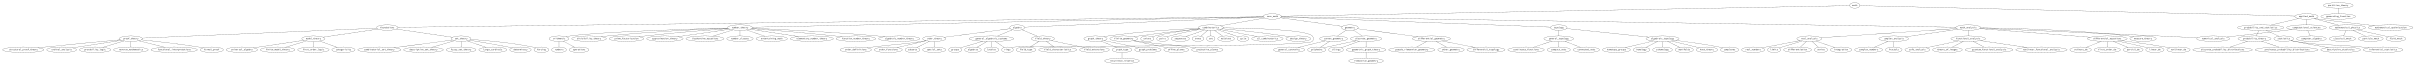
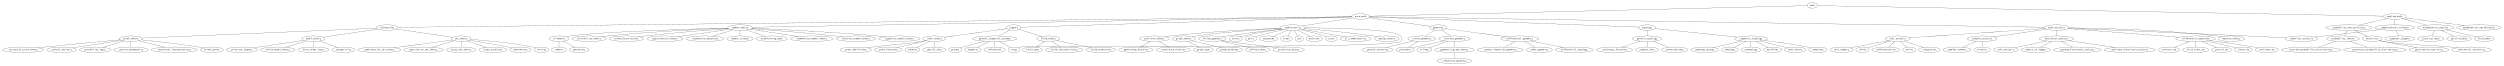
  graph {
    fontname="Source Code Pro"
    node [fontname="Source Code Pro"]
    edge [fontname="Source Code Pro"]
    n1 [label=math]
    pure_math
    applied_math
    foundations
    number_theory
    algebra
    combinatorics
    geometry
    topology
    math_analysis
    probability_and_statistics
    computational_sciences
    mathematical_physics
    mathematical_optimization
    proof_theory
    model_theory
    set_theory
    arithmetic
    divisibility_theory
    prime_factorization
    approximation_theory
    Diophantine_equations
    number_classes
    entertaining_math
    elementary_number_theory
    n26 [label=function_number_theory]
    algebraic_number_theory
    order_theory
    general_algebraic_systems
    field_theory
    partition_theory
    graph_theory
    finite_geometry
    unions
    pairs
    sequences
    trees
    set
    multiset
    cycle
    all_combinatorics
    design_theory
    rings
    "сonvex_geometry"
    discrete_geometry
    differential_geometry
    general_topology
    algebraic_topology
    real_analysis
    complex_analysis
    functional_analysis
    differential_equations
    numerical_analysis
    measure_theory
    probability_theory
    statistics
    computer_algebra
    classical_mech
    particle_mech
    fluid_mech
    structural_proof_theory
    ordinal_analysis
    provability_logic
    reverse_mathematics
    functional_interpretations
    formal_proof
    universal_algebra
    finite_model_theory
    first_order_logic
    categoricity
    combinatorial_set_theory
    descriptive_set_theory
    fuzzy_set_theory
    large_cardinals
    determinacy
    forcing
    numbers
    operations
    order_definitions
    order_functions
    subsets
    special_sets
    groups
    algebras
-   lattice
+   lattice [label=inferential]
    field_type
    field_characteristics
    field_extensions
    generating_function
    recurrence_relation
    graph_type
    graph_problems
    affine_planes
    projective_planes
    general_convexity
    polyhedra
    tilings
    geometric_graph_theory
    pseudo_riemannian_geometry
    other_geometry
    differential_topology
    continuous_functions
    compact_sets
    connected_sets
    homotopy_groups
    homology
    cohomology
    manifolds
    knot_theory
    complexes
    real_numbers
    limits
    differentiation
    series
    integration
    complex_numbers
    fractals
    soft_analysis
    theory_of_images
    quantum_functional_analysis
    nonlinear_functional_analysis
    ordinary_de
    first_order_de
    partial_de
    linear_de
    nonlinear_de
    discrete_probability_distributions
    continuous_probability_distributions
    descriptive_statistics
    inferential_statistics
    riemannian_geometry
    n1 -- pure_math
    n1 -- applied_math
    pure_math -- foundations
    pure_math -- number_theory
    pure_math -- algebra
    pure_math -- combinatorics
    pure_math -- geometry
    pure_math -- topology
    pure_math -- math_analysis
    applied_math -- probability_and_statistics
    applied_math -- computational_sciences
    applied_math -- mathematical_physics
    applied_math -- mathematical_optimization
    foundations -- proof_theory
    foundations -- model_theory
    foundations -- set_theory
    number_theory -- arithmetic
    number_theory -- divisibility_theory
    number_theory -- prime_factorization
    number_theory -- approximation_theory
    number_theory -- Diophantine_equations
    number_theory -- number_classes
    number_theory -- entertaining_math
    number_theory -- elementary_number_theory
    number_theory -- n26
    number_theory -- algebraic_number_theory
    algebra -- order_theory
    algebra -- general_algebraic_systems
    algebra -- field_theory
+   combinatorics -- partition_theory
    combinatorics -- graph_theory
    combinatorics -- finite_geometry
    combinatorics -- unions
    combinatorics -- pairs
    combinatorics -- sequences
    combinatorics -- trees
    combinatorics -- set
    combinatorics -- multiset
    combinatorics -- cycle
    combinatorics -- all_combinatorics
    combinatorics -- design_theory
    combinatorics -- rings
    geometry -- "сonvex_geometry"
    geometry -- discrete_geometry
    geometry -- differential_geometry
    topology -- general_topology
    topology -- algebraic_topology
    math_analysis -- real_analysis
    math_analysis -- complex_analysis
    math_analysis -- functional_analysis
    math_analysis -- differential_equations
    math_analysis -- numerical_analysis
    math_analysis -- measure_theory
    probability_and_statistics -- probability_theory
    probability_and_statistics -- statistics
    computational_sciences -- numerical_analysis
    computational_sciences -- computer_algebra
    mathematical_physics -- classical_mech
    mathematical_physics -- particle_mech
    mathematical_physics -- fluid_mech
    proof_theory -- structural_proof_theory
    proof_theory -- ordinal_analysis
    proof_theory -- provability_logic
    proof_theory -- reverse_mathematics
    proof_theory -- functional_interpretations
    proof_theory -- formal_proof
    model_theory -- universal_algebra
    model_theory -- finite_model_theory
    model_theory -- first_order_logic
    model_theory -- categoricity
    set_theory -- combinatorial_set_theory
    set_theory -- descriptive_set_theory
    set_theory -- fuzzy_set_theory
    set_theory -- large_cardinals
    set_theory -- determinacy
    set_theory -- forcing
    arithmetic -- numbers
    arithmetic -- operations
    order_theory -- order_definitions
    order_theory -- order_functions
    order_theory -- subsets
    order_theory -- special_sets
    general_algebraic_systems -- rings
    general_algebraic_systems -- groups
    general_algebraic_systems -- algebras
    general_algebraic_systems -- lattice
    field_theory -- field_type
    field_theory -- field_characteristics
    field_theory -- field_extensions
    partition_theory -- generating_function
-   graph_type -- recurrence_relation
+   partition_theory -- recurrence_relation
    graph_theory -- graph_type
    graph_theory -- graph_problems
    finite_geometry -- affine_planes
    finite_geometry -- projective_planes
    "сonvex_geometry" -- general_convexity
    "сonvex_geometry" -- polyhedra
    discrete_geometry -- polyhedra
    discrete_geometry -- tilings
    discrete_geometry -- geometric_graph_theory [headport=differential_geometry]
    differential_geometry -- pseudo_riemannian_geometry
    differential_geometry -- other_geometry
    differential_geometry -- differential_topology
    general_topology -- continuous_functions
    general_topology -- compact_sets
    general_topology -- connected_sets
    algebraic_topology -- homotopy_groups
    algebraic_topology -- homology
    algebraic_topology -- cohomology
    algebraic_topology -- manifolds
    algebraic_topology -- knot_theory
    algebraic_topology -- complexes
    real_analysis -- real_numbers
    real_analysis -- limits
    real_analysis -- differentiation
    real_analysis -- series
    real_analysis -- integration
    complex_analysis -- complex_numbers
    complex_analysis -- fractals
    functional_analysis -- soft_analysis
    functional_analysis -- theory_of_images
    functional_analysis -- quantum_functional_analysis
    functional_analysis -- nonlinear_functional_analysis
    differential_equations -- ordinary_de
    differential_equations -- first_order_de
    differential_equations -- partial_de
    differential_equations -- linear_de
    differential_equations -- nonlinear_de
    probability_theory -- discrete_probability_distributions
    probability_theory -- continuous_probability_distributions
    statistics -- descriptive_statistics
    statistics -- inferential_statistics
    geometric_graph_theory -- riemannian_geometry [tailport=differential_geometry]
  }
